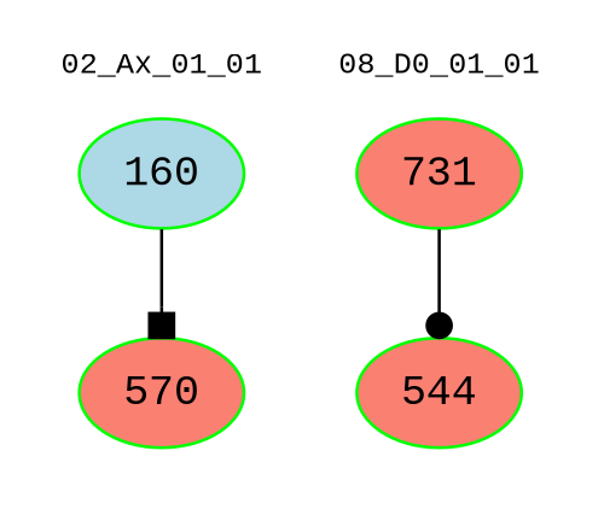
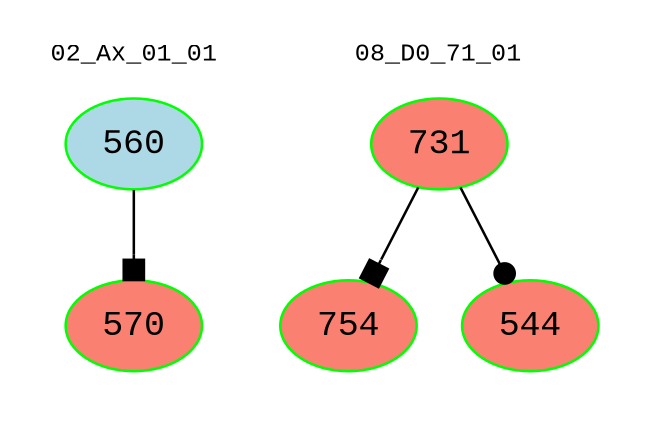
  digraph {
    fontname="Liberation Mono"
    node [color=green fillcolor=salmon fontname="Liberation Mono" style=filled]
    edge [arrowhead=box color=black fontname="Liberation Mono"]
-   n1 [fillcolor=lightblue label=160]
+   n1 [fillcolor=lightblue label=560]
    n2 [label=570]
    n3 [label=731]
+   n4 [label=754]
    n5 [label=544]
    subgraph cluster_1 {
      color=white
      fontsize=10
      label="02_Ax_01_01"
      n1
      n2
    }
    subgraph cluster_2 {
      color=white
      fontsize=10
-     label="08_D0_01_01"
+     label="08_D0_71_01"
      n3
+     n4
      n5
    }
    n1 -> n2
+   n3 -> n4
    n3 -> n5 [arrowhead=dot]
  }
